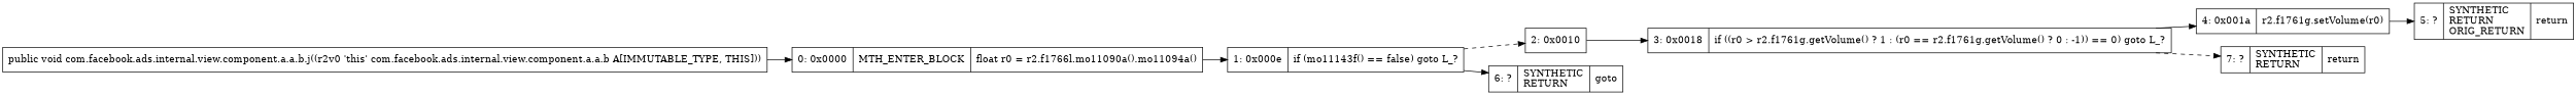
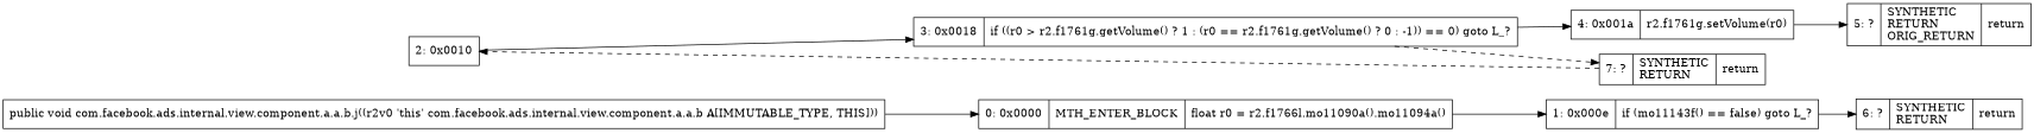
  digraph {
    rankdir=LR
    node [shape=record]
    n1 [label="{0\:\ 0x0000|MTH_ENTER_BLOCK\l|float r0 = r2.f1766l.mo11090a().mo11094a()\l}"]
    n2 [label="{1\:\ 0x000e|if (mo11143f() == false) goto L_?\l}"]
    n3 [label="{2\:\ 0x0010}"]
-   n4 [label="{6\:\ ?|SYNTHETIC\lRETURN\l|goto\l}"]
+   n4 [label="{6\:\ ?|SYNTHETIC\lRETURN\l|return\l}"]
    n5 [label="{3\:\ 0x0018|if ((r0 \> r2.f1761g.getVolume() ? 1 : (r0 == r2.f1761g.getVolume() ? 0 : \-1)) == 0) goto L_?\l}"]
    n6 [label="{4\:\ 0x001a|r2.f1761g.setVolume(r0)\l}"]
    n7 [label="{7\:\ ?|SYNTHETIC\lRETURN\l|return\l}"]
    n8 [label="{5\:\ ?|SYNTHETIC\lRETURN\lORIG_RETURN\l|return\l}"]
    n9 [label="{public void com.facebook.ads.internal.view.component.a.a.b.j((r2v0 'this' com.facebook.ads.internal.view.component.a.a.b A[IMMUTABLE_TYPE, THIS])) }"]
    n1 -> n2
-   n2 -> n3 [style=dashed]
+   n7 -> n3 [style=dashed]
    n2 -> n4
    n3 -> n5
    n5 -> n6 [style=solid]
    n5 -> n7 [style=dashed]
    n6 -> n8
    n9 -> n1
  }
